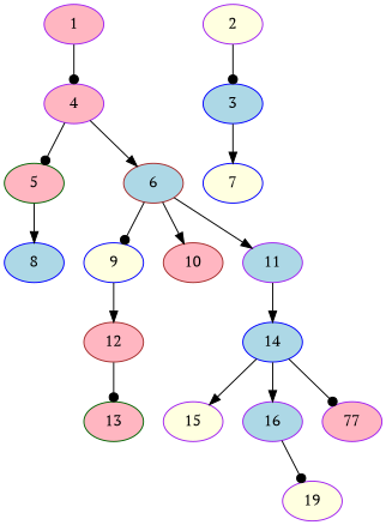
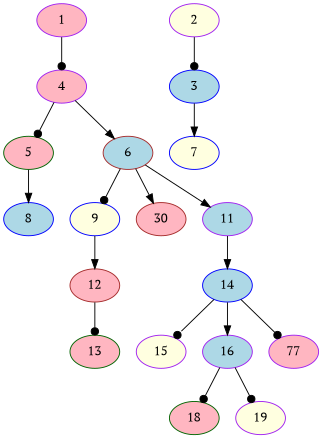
  digraph {
    fontname="PT Serif"
    node [alpha=0.13 color=purple fillcolor=lightpink fontname="PT Serif" style=filled]
    edge [arrowhead=normal fontname="PT Serif"]
    1 [alpha=0.16 expect_size=1190426670864007168]
    4 [expect_size=106932178725634048]
    5 [alpha=0.05 color=darkgreen expect_size=81751355214209]
    6 [alpha=0.18 color=brown expect_size=2482532058191101952 fillcolor=lightblue]
    8 [alpha=0.00 color=blue expect_size=113669338991414 fillcolor=lightblue]
    9 [color=blue expect_size=306332216840016 fillcolor=lightyellow]
-   10 [alpha=0.10 color=brown expect_size=2469145155693707264]
+   10 [alpha=0.10 color=brown expect_size=2469145155693707264 label=30]
    11 [alpha=0.11 expect_size=364616652442042368 fillcolor=lightblue]
    2 [alpha=0.09 expect_size=54678994032787456 fillcolor=lightyellow]
    3 [alpha=0.10 color=blue expect_size=24041510629669600 fillcolor=lightblue]
    7 [alpha=0.09 color=blue expect_size=37166339350649 fillcolor=lightyellow]
    12 [alpha=0.05 color=brown expect_size=247285945760205]
    13 [alpha=0.11 color=darkgreen expect_size=14379939730400344]
    14 [alpha=0.17 color=blue expect_size=9561553000836560 fillcolor=lightblue]
    15 [alpha=0.02 expect_size=1698431519984451584 fillcolor=lightyellow]
    16 [alpha=0.20 expect_size=706808130654175232 fillcolor=lightblue]
    n17 [alpha=0.08 expect_size=1374447533958365184 label=77]
+   18 [alpha=0.15 color=darkgreen expect_size=196802732102004]
    19 [expect_size=1451186479677046784 fillcolor=lightyellow]
    1 -> 4 [arrowhead=dot]
    4 -> 5 [arrowhead=dot]
    4 -> 6
    5 -> 8
    6 -> 9 [arrowhead=dot]
    6 -> 10
    6 -> 11
    9 -> 12
    11 -> 14
    2 -> 3 [arrowhead=dot]
    3 -> 7
    12 -> 13 [arrowhead=dot]
-   14 -> 15
+   14 -> 15 [arrowhead=dot]
    14 -> 16
    14 -> n17 [arrowhead=dot]
+   16 -> 18 [arrowhead=dot]
    16 -> 19 [arrowhead=dot]
  }
